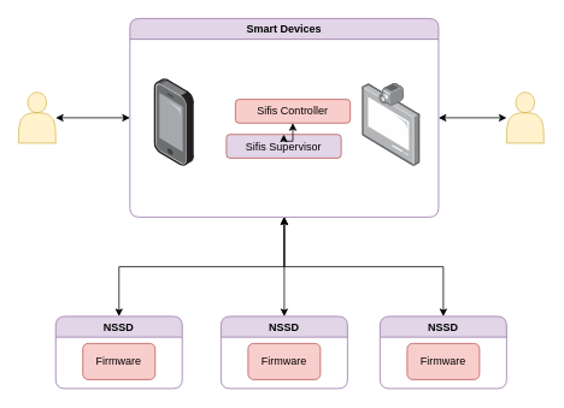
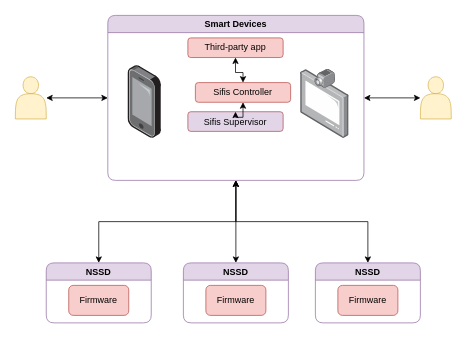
  <mxCell id="0" />
  <mxCell id="1" parent="0" />
  <mxCell id="2" value="NSSD" style="swimlane;fillColor=#e1d5e7;strokeColor=#9673a6;startSize=23;rounded=1;" vertex="1" parent="1"><mxGeometry x="61.16" y="350" width="140" height="80" as="geometry"><mxRectangle x="355" y="300" width="90" height="23" as="alternateBounds" /></mxGeometry></mxCell>
  <mxCell id="3" value="Firmware" style="rounded=1;whiteSpace=wrap;html=1;fillColor=#f8cecc;strokeColor=#b85450;" vertex="1" parent="2"><mxGeometry x="30" y="30" width="80" height="40" as="geometry" /></mxCell>
  <mxCell id="4" style="edgeStyle=orthogonalEdgeStyle;rounded=0;orthogonalLoop=1;jettySize=auto;html=1;entryX=0.5;entryY=1;entryDx=0;entryDy=0;startArrow=classic;startFill=1;" edge="1" parent="1" source="5" target="15"><mxGeometry relative="1" as="geometry" /></mxCell>
  <mxCell id="5" value="NSSD" style="swimlane;fillColor=#e1d5e7;strokeColor=#9673a6;rounded=1;" vertex="1" parent="1"><mxGeometry x="244" y="350" width="140" height="80" as="geometry"><mxRectangle x="355" y="300" width="90" height="23" as="alternateBounds" /></mxGeometry></mxCell>
  <mxCell id="6" value="Firmware" style="rounded=1;whiteSpace=wrap;html=1;fillColor=#f8cecc;strokeColor=#b85450;" vertex="1" parent="5"><mxGeometry x="30" y="30" width="80" height="40" as="geometry" /></mxCell>
  <mxCell id="7" style="edgeStyle=orthogonalEdgeStyle;rounded=0;orthogonalLoop=1;jettySize=auto;html=1;exitX=0.5;exitY=0;exitDx=0;exitDy=0;entryX=0.5;entryY=1;entryDx=0;entryDy=0;startArrow=classic;startFill=1;" edge="1" parent="1" source="8" target="15"><mxGeometry relative="1" as="geometry" /></mxCell>
  <mxCell id="8" value="NSSD" style="swimlane;fillColor=#e1d5e7;strokeColor=#9673a6;rounded=1;" vertex="1" parent="1"><mxGeometry x="420" y="350" width="140" height="80" as="geometry"><mxRectangle x="355" y="300" width="90" height="23" as="alternateBounds" /></mxGeometry></mxCell>
  <mxCell id="9" value="Firmware" style="rounded=1;whiteSpace=wrap;html=1;fillColor=#f8cecc;strokeColor=#b85450;" vertex="1" parent="8"><mxGeometry x="30" y="30" width="80" height="40" as="geometry" /></mxCell>
  <mxCell id="10" style="edgeStyle=orthogonalEdgeStyle;rounded=0;orthogonalLoop=1;jettySize=auto;html=1;entryX=1;entryY=0.5;entryDx=0;entryDy=0;startArrow=classic;startFill=1;" edge="1" parent="1" source="11" target="15"><mxGeometry relative="1" as="geometry" /></mxCell>
  <mxCell id="11" value="" style="shape=actor;whiteSpace=wrap;html=1;fillColor=#fff2cc;strokeColor=#d6b656;" vertex="1" parent="1"><mxGeometry x="560" y="101.89" width="41.16" height="56.21" as="geometry" /></mxCell>
  <mxCell id="12" style="edgeStyle=orthogonalEdgeStyle;rounded=0;orthogonalLoop=1;jettySize=auto;html=1;entryX=0;entryY=0.5;entryDx=0;entryDy=0;startArrow=classic;startFill=1;" edge="1" parent="1" source="13" target="15"><mxGeometry relative="1" as="geometry" /></mxCell>
  <mxCell id="13" value="" style="shape=actor;whiteSpace=wrap;html=1;fillColor=#fff2cc;strokeColor=#d6b656;" vertex="1" parent="1"><mxGeometry x="20" y="101.89" width="41.16" height="56.21" as="geometry" /></mxCell>
  <mxCell id="14" style="edgeStyle=orthogonalEdgeStyle;rounded=0;orthogonalLoop=1;jettySize=auto;html=1;exitX=0.5;exitY=1;exitDx=0;exitDy=0;startArrow=classic;startFill=1;" edge="1" parent="1" source="15" target="2"><mxGeometry relative="1" as="geometry" /></mxCell>
  <mxCell id="15" value="Smart Devices" style="swimlane;rounded=1;fillColor=#e1d5e7;strokeColor=#9673a6;" vertex="1" parent="1"><mxGeometry x="143.25" y="20" width="341.5" height="220" as="geometry" /></mxCell>
  <mxCell id="16" value="" style="group" vertex="1" connectable="0" parent="15"><mxGeometry x="106.75" y="30.0" width="140" height="181.91" as="geometry" /></mxCell>
  <mxCell id="17" value="Sifis Controller" style="rounded=1;whiteSpace=wrap;html=1;fontSize=12;glass=0;strokeWidth=1;shadow=0;fillColor=#f8cecc;strokeColor=#b85450;" parent="16" vertex="1"><mxGeometry x="10.001" y="59.659" width="126.999" height="26.202" as="geometry" /></mxCell>
+ <mxCell id="18" value="" style="edgeStyle=orthogonalEdgeStyle;rounded=0;orthogonalLoop=1;jettySize=auto;html=1;startArrow=classic;startFill=1;" edge="1" parent="16" source="19" target="17"><mxGeometry x="-232.828" y="-8.124" as="geometry" /></mxCell>
+ <mxCell id="19" value="Third-party app" style="rounded=1;whiteSpace=wrap;html=1;fontSize=12;glass=0;strokeWidth=1;shadow=0;fillColor=#f8cecc;strokeColor=#b85450;" vertex="1" parent="16"><mxGeometry x="0.001" width="126.999" height="26.202" as="geometry" /></mxCell>
  <mxCell id="20" value="Sifis Supervisor" style="rounded=1;whiteSpace=wrap;html=1;fillColor=#e1d5e7;strokeColor=#b85450;" vertex="1" parent="16"><mxGeometry x="0.0" y="98.469" width="126.999" height="26.202" as="geometry" /></mxCell>
  <mxCell id="21" value="" style="edgeStyle=orthogonalEdgeStyle;rounded=0;orthogonalLoop=1;jettySize=auto;html=1;startArrow=classic;startFill=1;" edge="1" parent="16" source="17" target="20"><mxGeometry relative="1" as="geometry" /></mxCell>
  <mxCell id="22" value="" style="points=[];aspect=fixed;html=1;align=center;shadow=0;dashed=0;image;image=img/lib/allied_telesis/computer_and_terminals/Vdeo_Conference_Terminal.svg;rounded=1;fillColor=none;" vertex="1" parent="15"><mxGeometry x="256.75" y="71.81" width="65" height="91.98" as="geometry" /></mxCell>
  <mxCell id="23" value="" style="points=[];aspect=fixed;html=1;align=center;shadow=0;dashed=0;image;image=img/lib/allied_telesis/computer_and_terminals/Smartphone.svg;rounded=1;fillColor=none;" vertex="1" parent="15"><mxGeometry x="26.75" y="66.79" width="44.47" height="97" as="geometry" /></mxCell>
